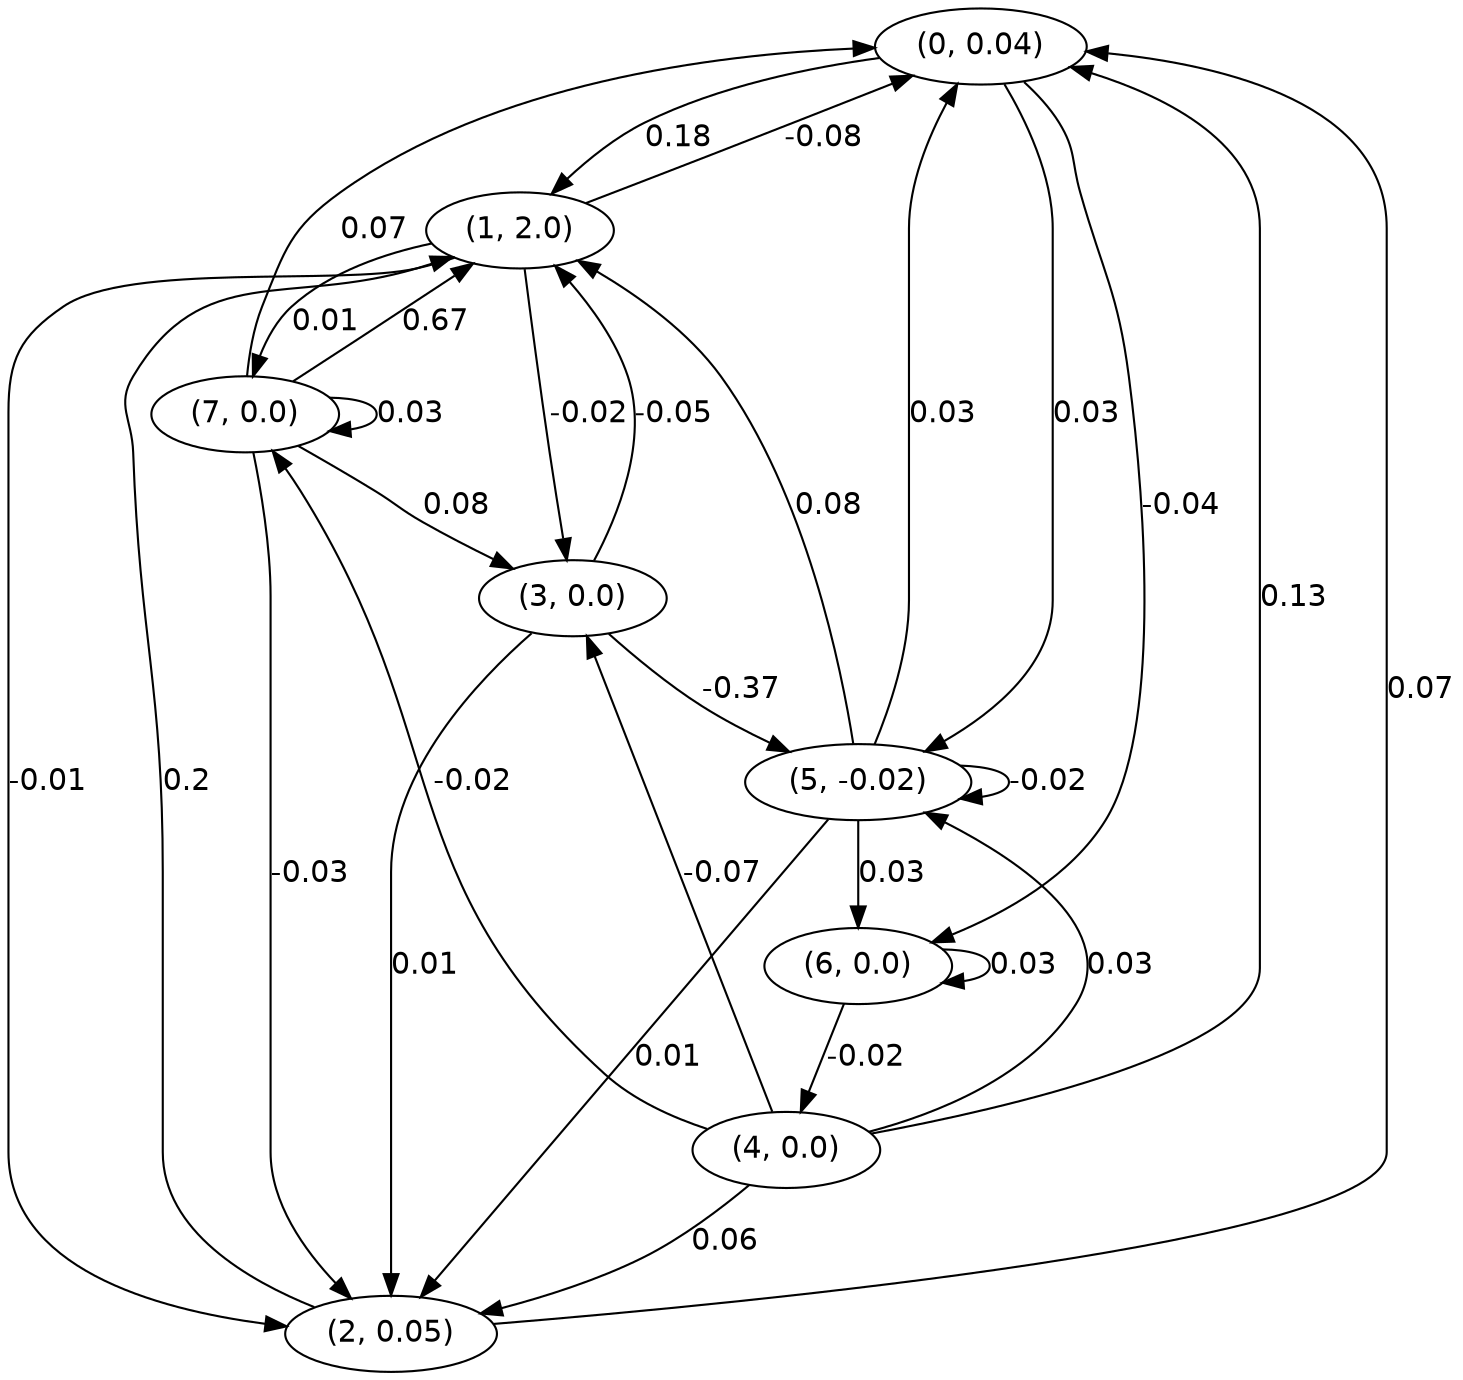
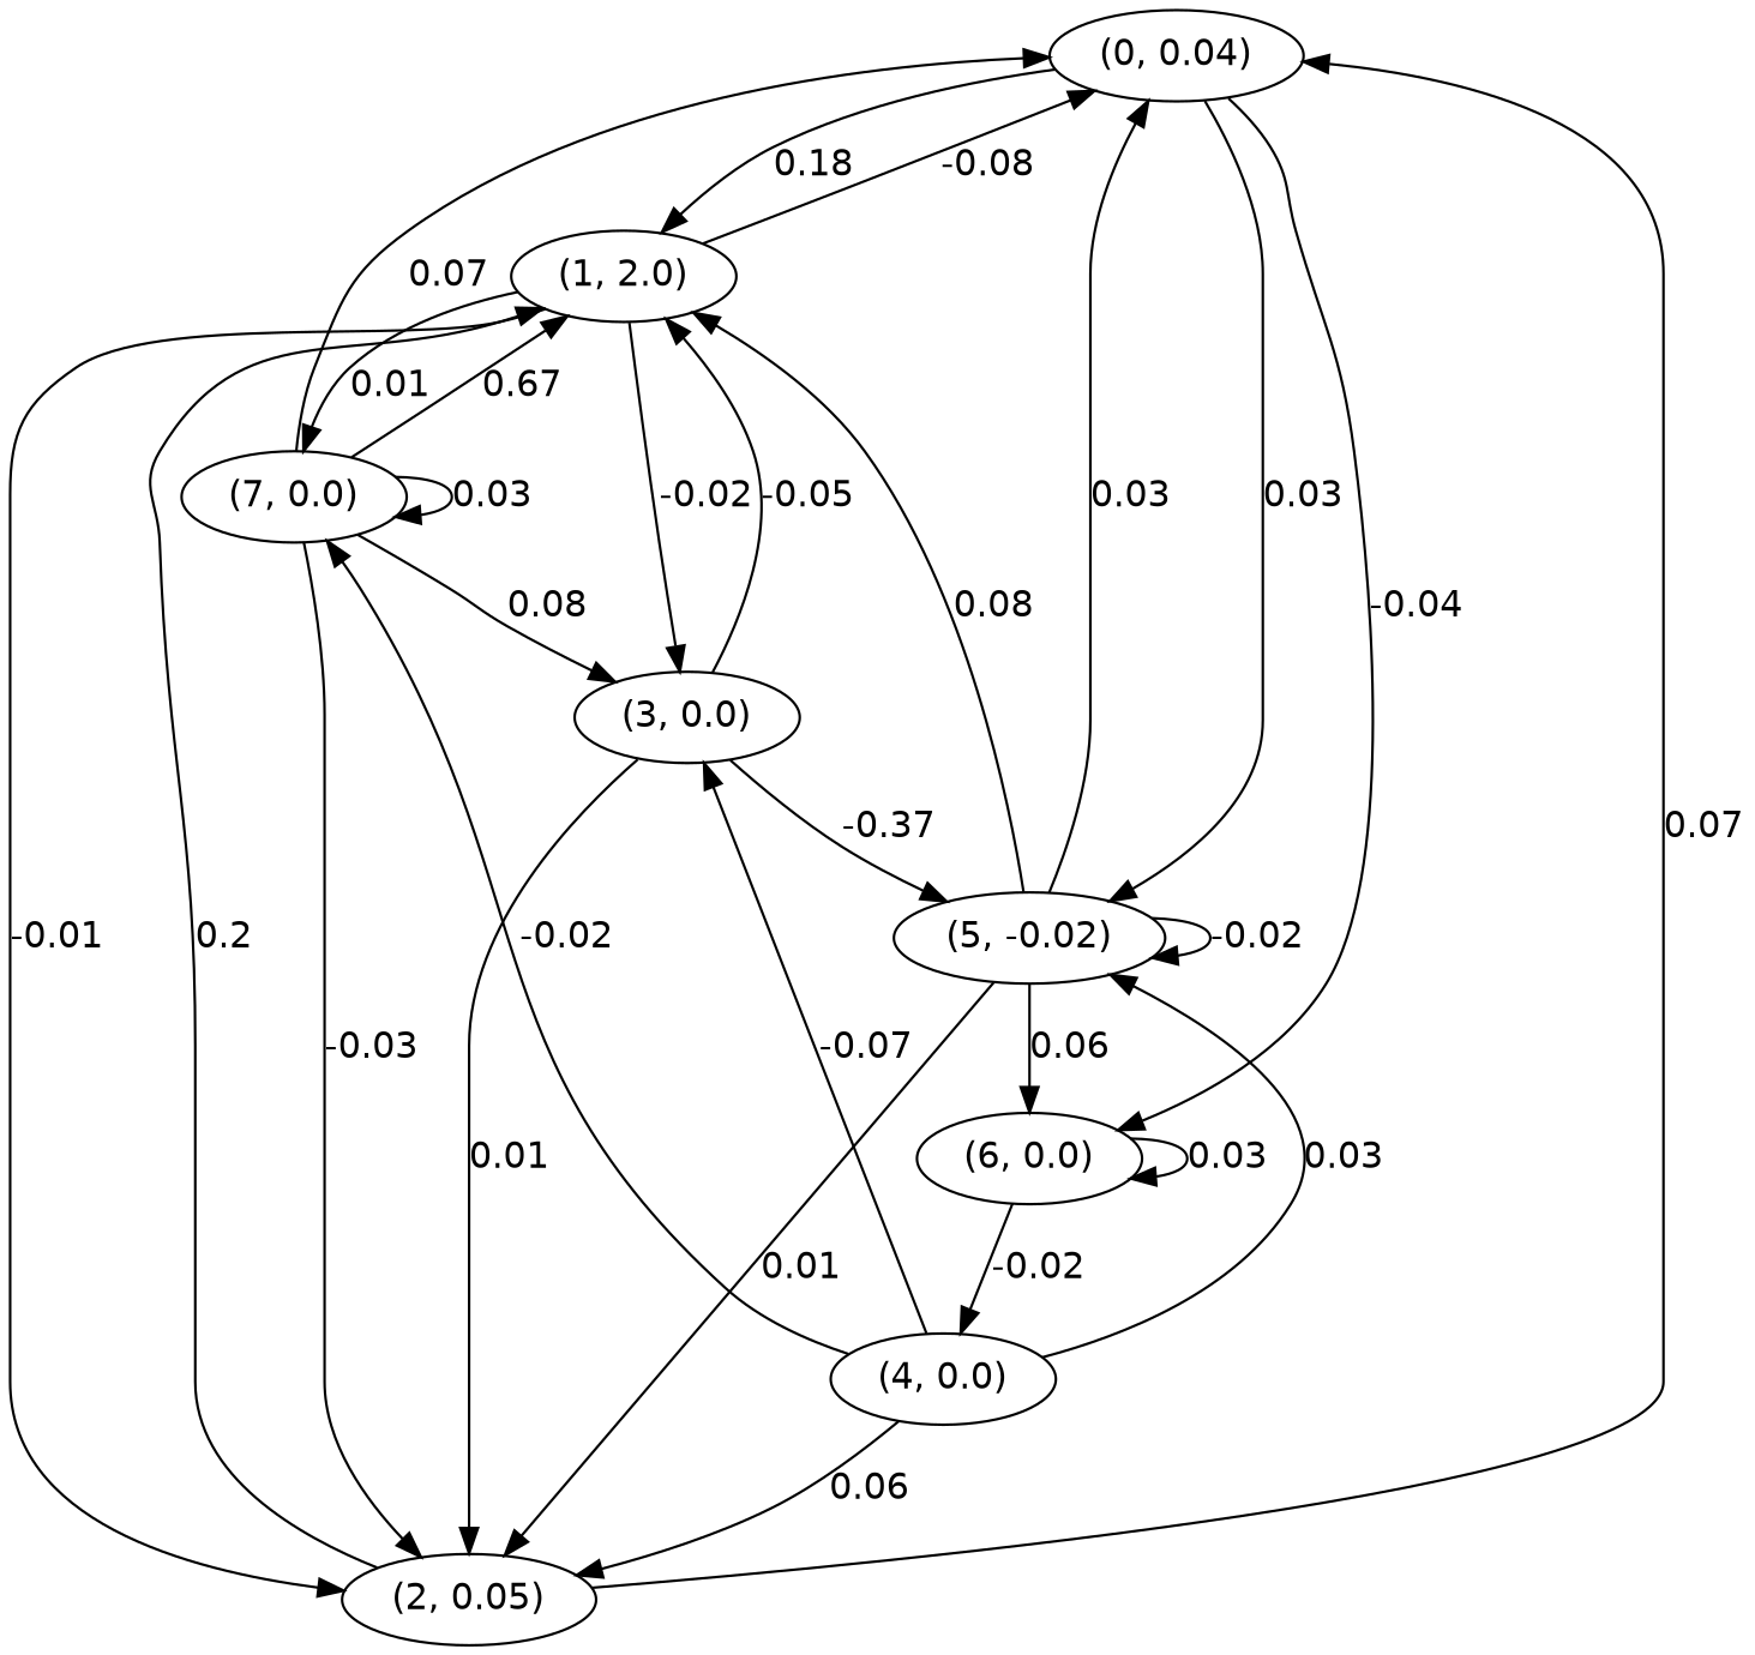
  digraph {
    fontname="DejaVu Sans"
    node [fontname="DejaVu Sans"]
    edge [fontname="DejaVu Sans"]
    n1 [label="(0, 0.04)"]
    n2 [label="(1, 2.0)"]
    n3 [label="(5, -0.02)"]
    n4 [label="(6, 0.0)"]
    n5 [label="(2, 0.05)"]
    n6 [label="(3, 0.0)"]
    n7 [label="(7, 0.0)"]
    n8 [label="(4, 0.0)"]
    n1 -> n2 [label=0.18]
    n1 -> n3 [label=0.03]
    n1 -> n4 [label=-0.04]
    n2 -> n1 [label=-0.08]
    n2 -> n5 [label=-0.01]
    n2 -> n6 [label=-0.02]
    n2 -> n7 [label=0.01]
    n3 -> n1 [label=0.03]
    n3 -> n2 [label=0.08]
    n3 -> n3 [label=-0.02]
-   n3 -> n4 [label=0.03]
+   n3 -> n4 [label=0.06]
    n3 -> n5 [label=0.01]
    n4 -> n4 [label=0.03]
    n4 -> n8 [label=-0.02]
    n5 -> n1 [label=0.07]
    n5 -> n2 [label=0.2]
    n6 -> n2 [label=-0.05]
    n6 -> n3 [label=-0.37]
    n6 -> n5 [label=0.01]
    n7 -> n1 [label=0.07]
    n7 -> n2 [label=0.67]
    n7 -> n5 [label=-0.03]
    n7 -> n6 [label=0.08]
    n7 -> n7 [label=0.03]
-   n8 -> n1 [label=0.13]
    n8 -> n3 [label=0.03]
    n8 -> n5 [label=0.06]
    n8 -> n6 [label=-0.07]
    n8 -> n7 [label=-0.02]
  }
